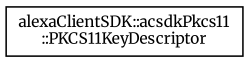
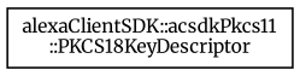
  digraph {
    rankdir=LR
    fontname=Merriweather
-   n1 [color=black fillcolor=white fontname=Merriweather fontsize=10 height=0.2 label="alexaClientSDK::acsdkPkcs11\l::PKCS11KeyDescriptor" shape=record style=filled width=0.4]
+   n1 [color=black fillcolor=white fontname=Merriweather fontsize=10 height=0.2 label="alexaClientSDK::acsdkPkcs11\l::PKCS18KeyDescriptor" shape=record style=filled width=0.4]
  }
